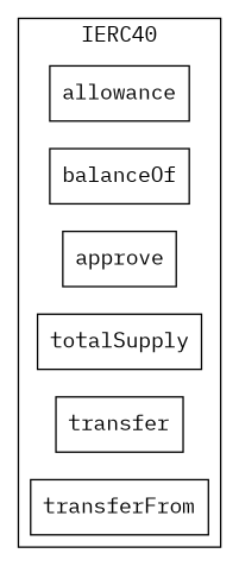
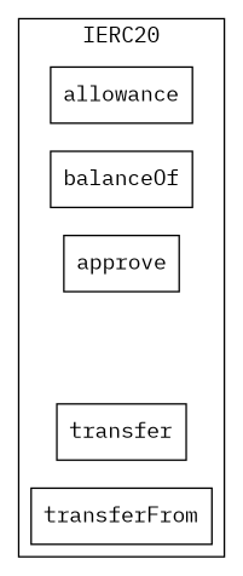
  strict digraph {
    rankdir=LR
    fontname="IBM Plex Mono"
    node [shape=box fontname="IBM Plex Mono"]
    n1 [label=allowance]
    n2 [label=balanceOf]
    n3 [label=approve]
-   n4 [label=totalSupply]
    n5 [label=transfer]
    n6 [label=transferFrom]
    subgraph cluster_1 {
-     label=IERC40
+     label=IERC20
      n1
      n2
      n3
-     n4
      n5
      n6
    }
    subgraph cluster_2 {
      label="[Solidity]"
    }
  }
